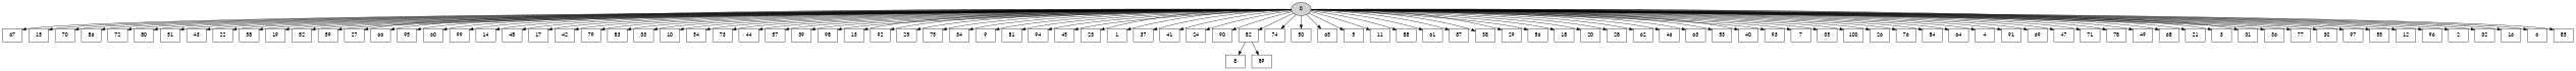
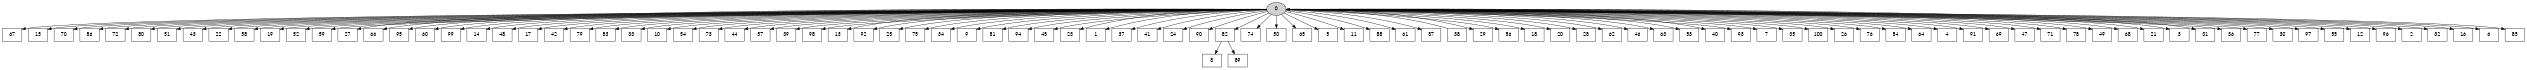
  digraph {
    fontname=Lato
    node [fillcolor=white fontname=Lato style=filled shape=box]
    edge [fontname=Lato]
    0 [fillcolor=grey82 shape=""]
    n2 [label="67\n"]
    n3 [label="15\n"]
    n4 [label="70\n"]
    n5 [label="86\n"]
    n6 [label="72\n"]
    n7 [label="80\n"]
    n8 [label="51\n"]
    n9 [label="43\n"]
    n10 [label="22\n"]
    n11 [label="58\n"]
    n12 [label="19\n"]
    n13 [label="52\n"]
    n14 [label="59\n"]
    n15 [label="27\n"]
    n16 [label="66\n"]
    n17 [label="95\n"]
    n18 [label="60\n"]
    n19 [label="99\n"]
    n20 [label="14\n"]
    n21 [label="48\n"]
    n22 [label="17\n"]
    n23 [label="42\n"]
    n24 [label="79\n"]
    n25 [label="83\n"]
    n26 [label="33\n"]
    n27 [label="10\n"]
    n28 [label="54\n"]
    n29 [label="73\n"]
    n30 [label="44\n"]
    n31 [label="57\n"]
    n32 [label="39\n"]
    n33 [label="98\n"]
    n34 [label="13\n"]
    n35 [label="92\n"]
    n36 [label="25\n"]
    n37 [label="75\n"]
    n38 [label="34\n"]
    n39 [label="9\n"]
    n40 [label="81\n"]
    n41 [label="94\n"]
    n42 [label="45\n"]
    n43 [label="23\n"]
    n44 [label="1\n"]
    n45 [label="37\n"]
    n46 [label="41\n"]
    n47 [label="24\n"]
    n48 [label="90\n"]
    n49 [label="82\n"]
    n50 [label="74\n"]
    n51 [label="50\n"]
    n52 [label="65\n"]
    n53 [label="5\n"]
    n54 [label="11\n"]
    n55 [label="88\n"]
    n56 [label="61\n"]
    n57 [label="87\n"]
    n58 [label="38\n"]
    n59 [label="29\n"]
    n60 [label="56\n"]
    n61 [label="18\n"]
    n62 [label="20\n"]
    n63 [label="28\n"]
    n64 [label="62\n"]
    n65 [label="46\n"]
    n66 [label="63\n"]
    n67 [label="53\n"]
    n68 [label="40\n"]
    n69 [label="93\n"]
    n70 [label="7\n"]
    n71 [label="35\n"]
    n72 [label="100\n"]
    n73 [label="26\n"]
    n74 [label="76\n"]
    n75 [label="84\n"]
    n76 [label="64\n"]
    n77 [label="4\n"]
    n78 [label="91\n"]
    n79 [label="69\n"]
    n80 [label="47\n"]
    n81 [label="71\n"]
    n82 [label="78\n"]
    n83 [label="49\n"]
    n84 [label="68\n"]
    n85 [label="21\n"]
    n86 [label="3\n"]
    n87 [label="31\n"]
    n88 [label="36\n"]
    n89 [label="77\n"]
    n90 [label="30\n"]
    n91 [label="97\n"]
    n92 [label="55\n"]
    n93 [label="12\n"]
    n94 [label="96\n"]
    n95 [label="2\n"]
    n96 [label="32\n"]
    n97 [label="16\n"]
    n98 [label="6\n"]
    n99 [label="85\n"]
    n100 [label="8\n"]
    n101 [label="89\n"]
    0 -> n2
    0 -> n3
    0 -> n4
    0 -> n5
    0 -> n6
    0 -> n7
    0 -> n8
    0 -> n9
    0 -> n10
    0 -> n11
    0 -> n12
    0 -> n13
    0 -> n14
    0 -> n15
    0 -> n16
    0 -> n17
    0 -> n18
    0 -> n19
    0 -> n20
    0 -> n21
    0 -> n22
    0 -> n23
    0 -> n24
    0 -> n25
    0 -> n26
    0 -> n27
    0 -> n28
    0 -> n29
    0 -> n30
    0 -> n31
    0 -> n32
    0 -> n33
    0 -> n34
    0 -> n35
    0 -> n36
    0 -> n37
    0 -> n38
    0 -> n39
    0 -> n40
    0 -> n41
    0 -> n42
    0 -> n43
    0 -> n44
    0 -> n45
    0 -> n46
    0 -> n47
    0 -> n48
    0 -> n49
    0 -> n50
    0 -> n51
    0 -> n52
    0 -> n53
    0 -> n54
    0 -> n55
    0 -> n56
    0 -> n57
-   0 -> n58
+   n58 -> 0
    0 -> n59
    0 -> n60
    0 -> n61
    0 -> n62
    0 -> n63
    0 -> n64
    0 -> n65
    0 -> n66
    0 -> n67
    0 -> n68
    0 -> n69
    0 -> n70
    0 -> n71
    0 -> n72
    0 -> n73
    0 -> n74
    0 -> n75
    0 -> n76
    0 -> n77
    0 -> n78
    0 -> n79
    0 -> n80
    0 -> n81
    0 -> n82
    0 -> n83
    0 -> n84
    0 -> n85
    0 -> n86
    0 -> n87
    0 -> n88
    0 -> n89
    0 -> n90
    0 -> n91
    0 -> n92
    0 -> n93
    0 -> n94
    0 -> n95
    0 -> n96
    0 -> n97
    0 -> n98
    0 -> n99
    n49 -> n100
    n49 -> n101
  }
